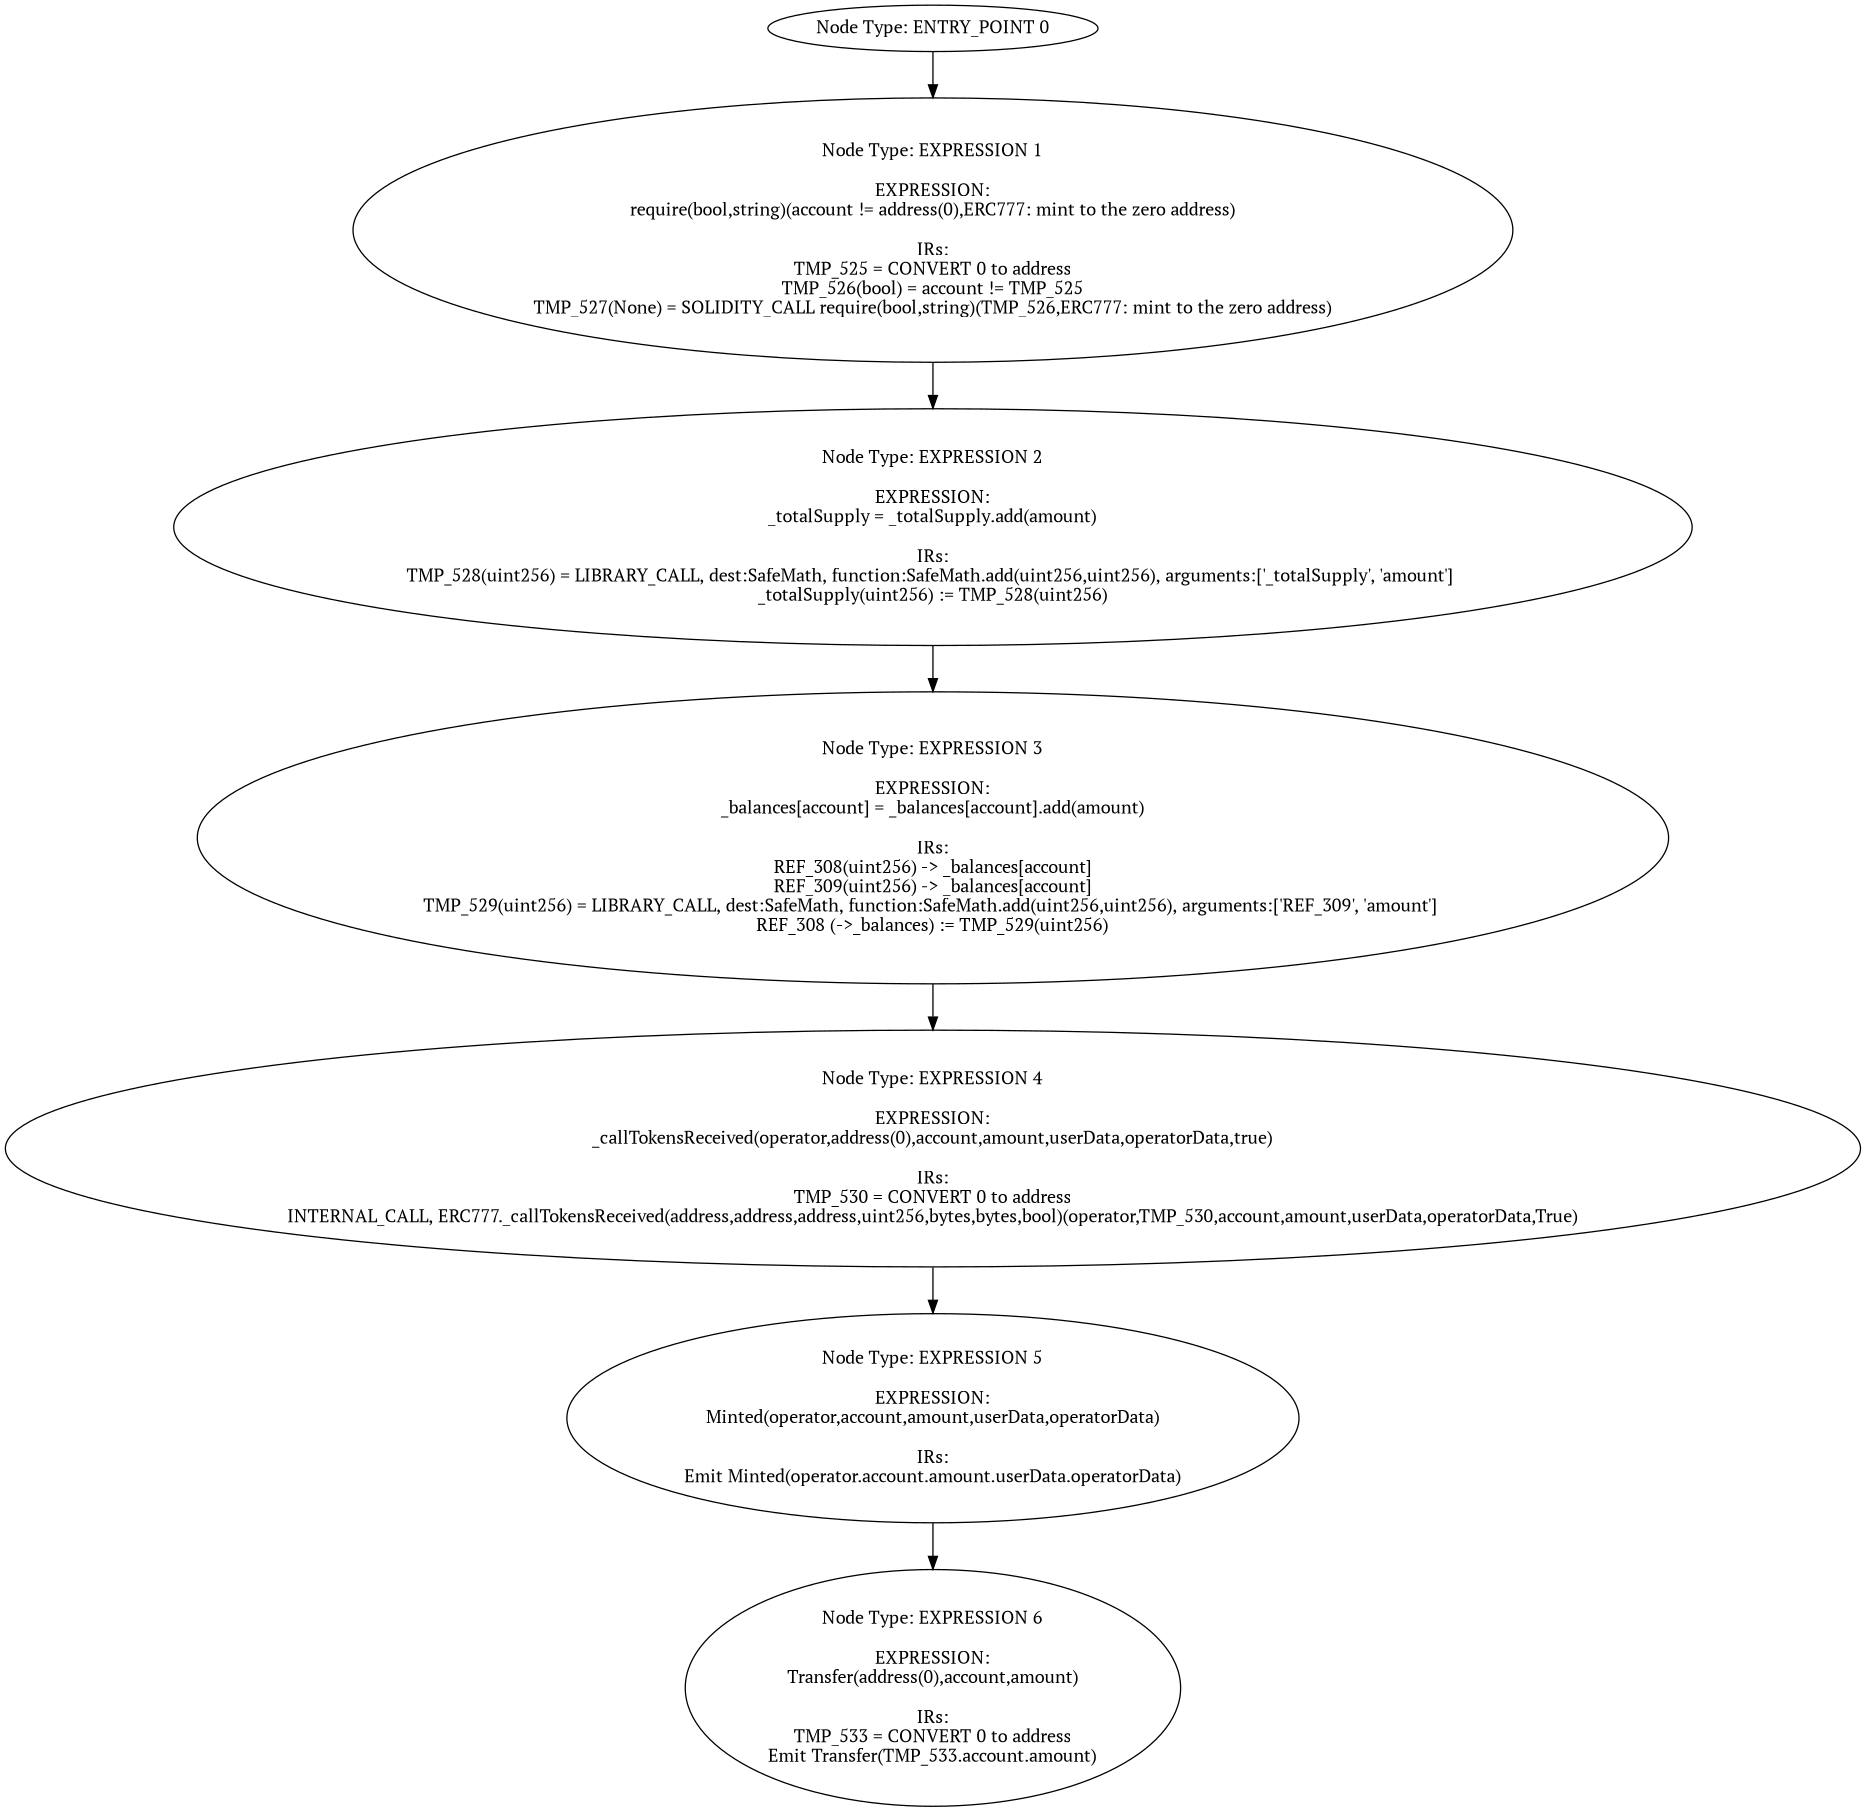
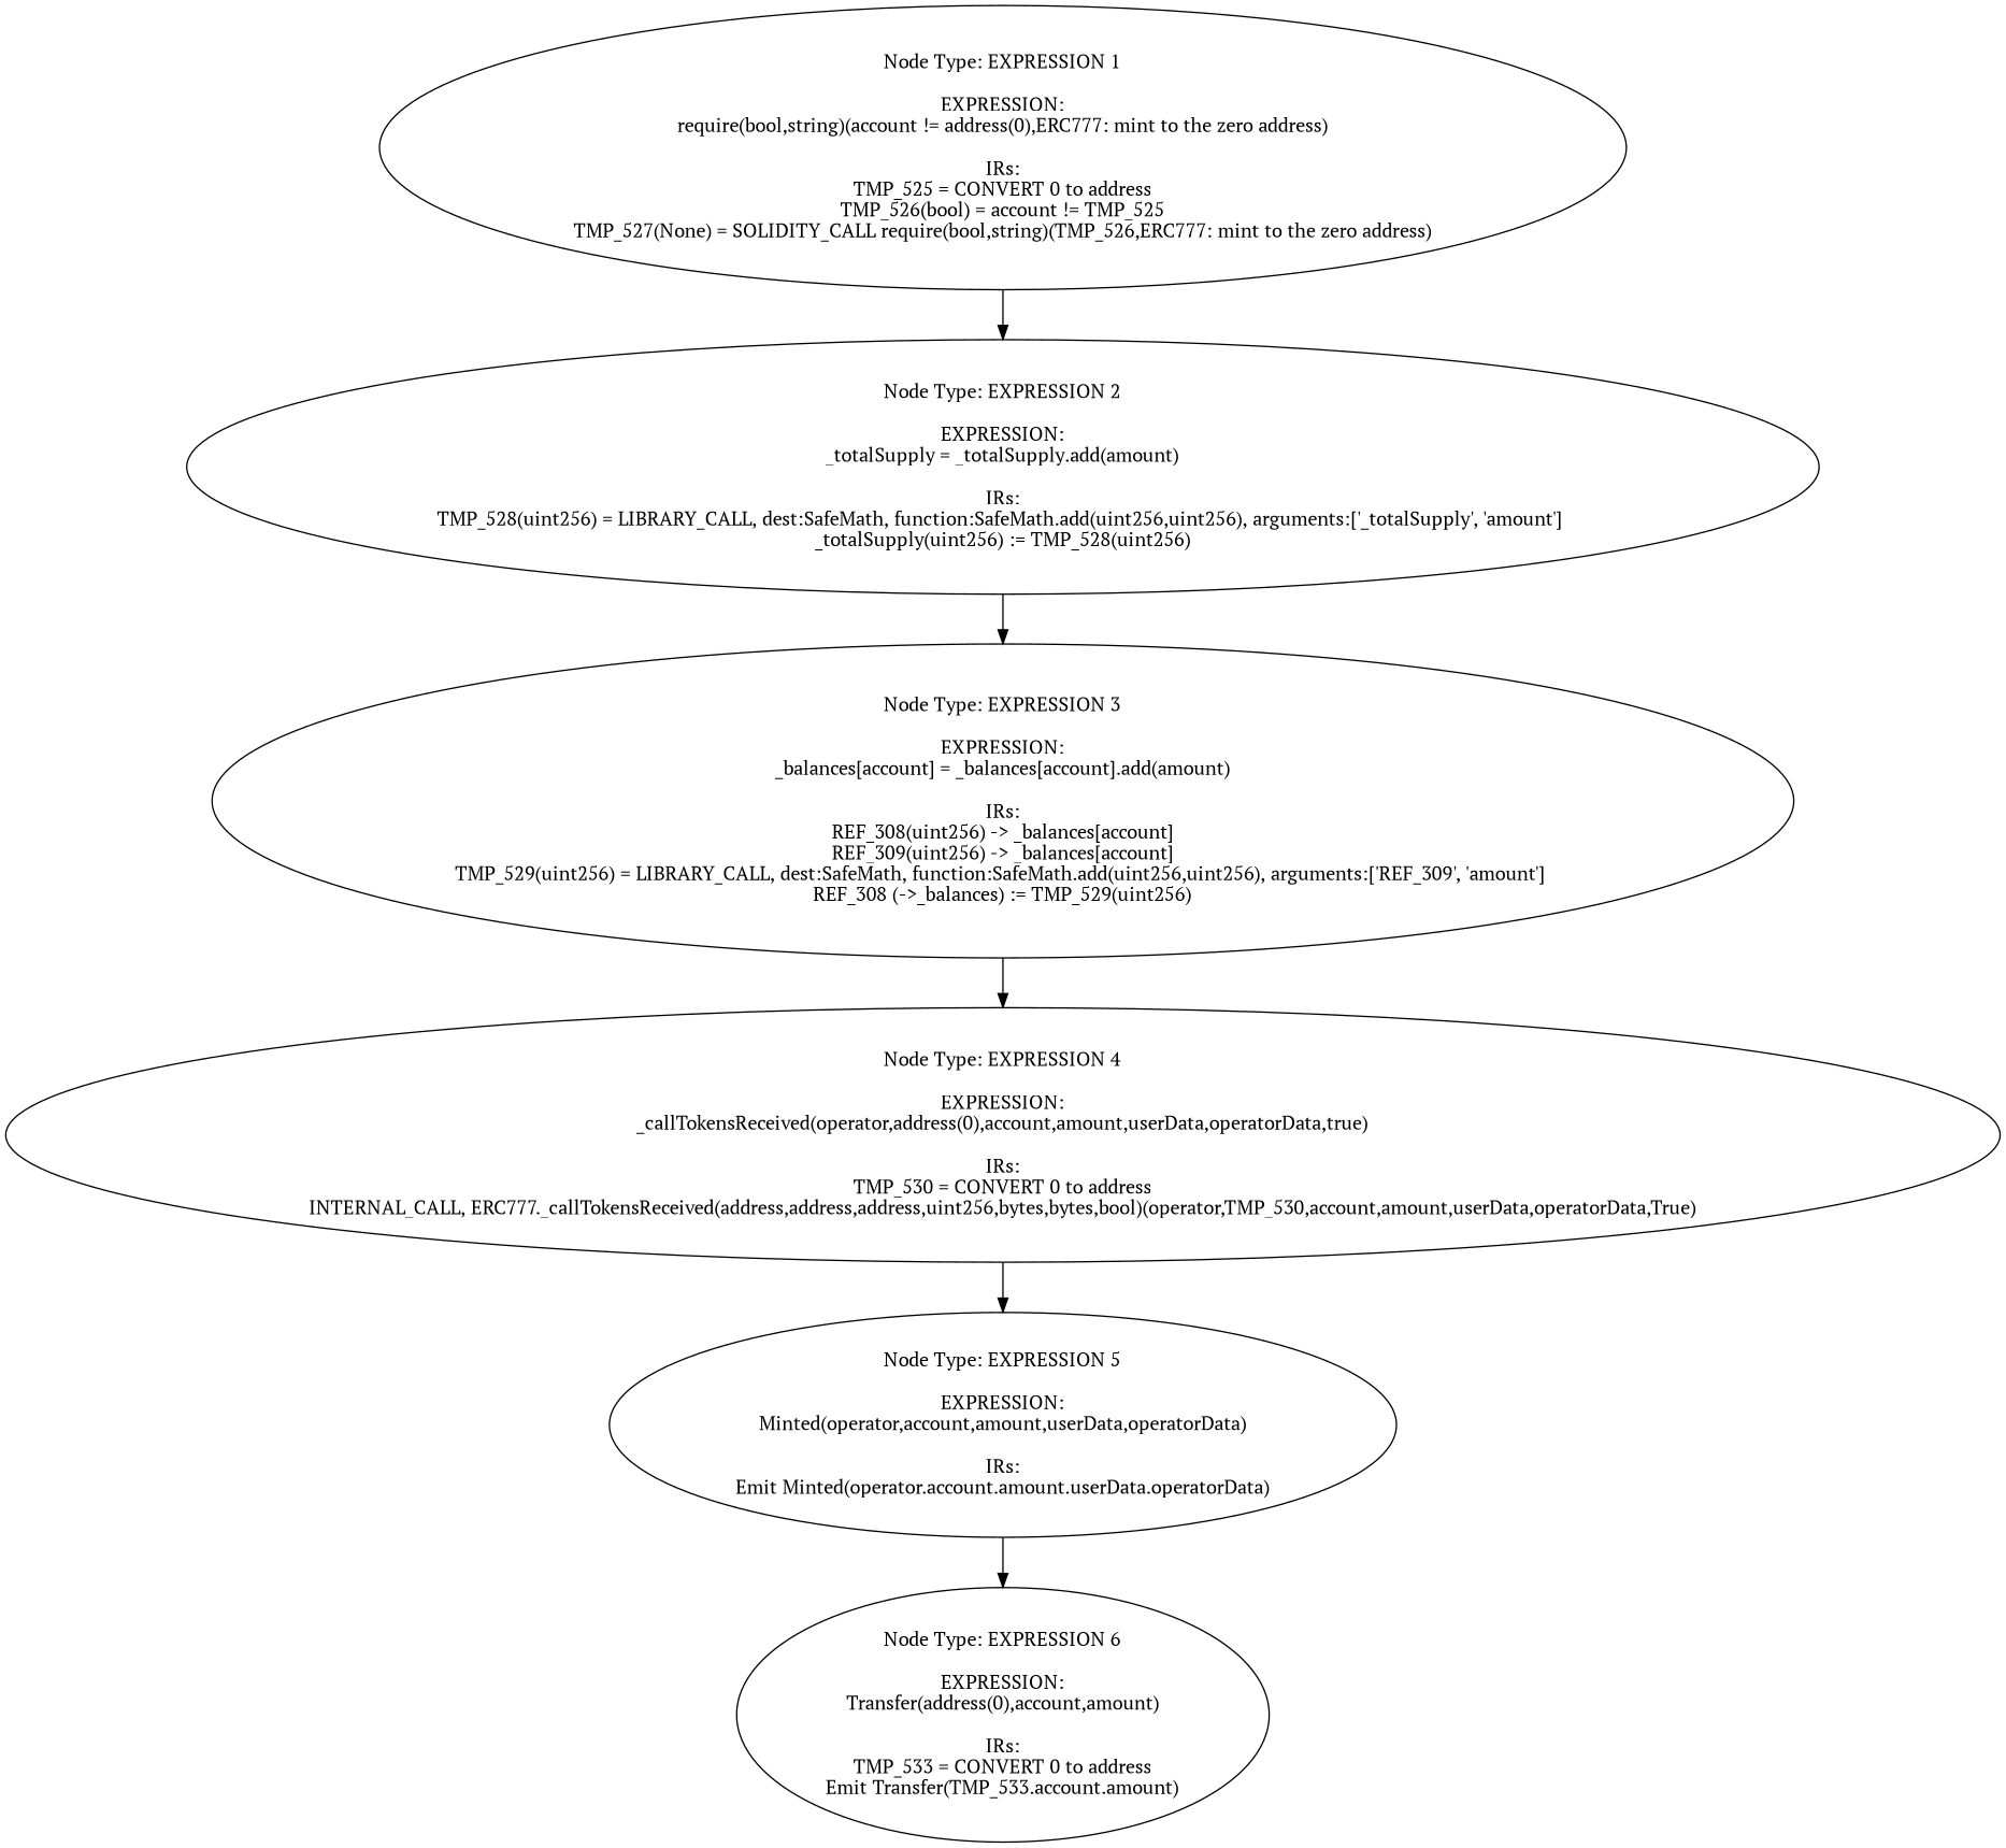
  digraph {
    fontname="PT Serif"
    node [fontname="PT Serif"]
    edge [fontname="PT Serif"]
-   n1 [label="Node Type: ENTRY_POINT 0\n"]
    n2 [label="Node Type: EXPRESSION 1\n\nEXPRESSION:\nrequire(bool,string)(account != address(0),ERC777: mint to the zero address)\n\nIRs:\nTMP_525 = CONVERT 0 to address\nTMP_526(bool) = account != TMP_525\nTMP_527(None) = SOLIDITY_CALL require(bool,string)(TMP_526,ERC777: mint to the zero address)"]
    n3 [label="Node Type: EXPRESSION 2\n\nEXPRESSION:\n_totalSupply = _totalSupply.add(amount)\n\nIRs:\nTMP_528(uint256) = LIBRARY_CALL, dest:SafeMath, function:SafeMath.add(uint256,uint256), arguments:['_totalSupply', 'amount'] \n_totalSupply(uint256) := TMP_528(uint256)"]
    n4 [label="Node Type: EXPRESSION 3\n\nEXPRESSION:\n_balances[account] = _balances[account].add(amount)\n\nIRs:\nREF_308(uint256) -> _balances[account]\nREF_309(uint256) -> _balances[account]\nTMP_529(uint256) = LIBRARY_CALL, dest:SafeMath, function:SafeMath.add(uint256,uint256), arguments:['REF_309', 'amount'] \nREF_308 (->_balances) := TMP_529(uint256)"]
    n5 [label="Node Type: EXPRESSION 4\n\nEXPRESSION:\n_callTokensReceived(operator,address(0),account,amount,userData,operatorData,true)\n\nIRs:\nTMP_530 = CONVERT 0 to address\nINTERNAL_CALL, ERC777._callTokensReceived(address,address,address,uint256,bytes,bytes,bool)(operator,TMP_530,account,amount,userData,operatorData,True)"]
    n6 [label="Node Type: EXPRESSION 5\n\nEXPRESSION:\nMinted(operator,account,amount,userData,operatorData)\n\nIRs:\nEmit Minted(operator.account.amount.userData.operatorData)"]
    n7 [label="Node Type: EXPRESSION 6\n\nEXPRESSION:\nTransfer(address(0),account,amount)\n\nIRs:\nTMP_533 = CONVERT 0 to address\nEmit Transfer(TMP_533.account.amount)"]
-   n1 -> n2
    n2 -> n3
    n3 -> n4
    n4 -> n5
    n5 -> n6
    n6 -> n7
  }
